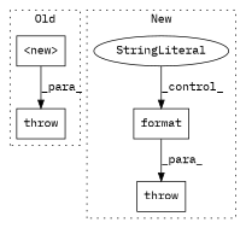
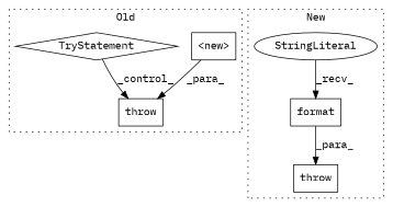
  digraph {
    fontname="IBM Plex Mono"
    node [a=53 fontname="IBM Plex Mono" l=6 shape=box]
    edge [fontname="IBM Plex Mono"]
    n1 [a=14 l=17 label="<new>" s=1514]
    n2 [label=throw s=1508]
+   n3 [a=54 l=4 label=TryStatement s=1077 shape=diamond]
    n4 [a=32 l="7,1" label=format s="1529,1579"]
    n5 [a=45 l=25 label=StringLiteral s=1503 shape=ellipse]
    n6 [label=throw s=1486]
    subgraph cluster_1 {
      label=Old
      style=dotted
      n1
      n2
+     n3
    }
    subgraph cluster_2 {
      label=New
      style=dotted
      n4
      n5
      n6
    }
    n1 -> n2 [label=_para_]
+   n3 -> n2 [label=_control_]
    n4 -> n6 [label=_para_]
-   n5 -> n4 [label=_control_]
+   n5 -> n4 [label=_recv_]
  }
